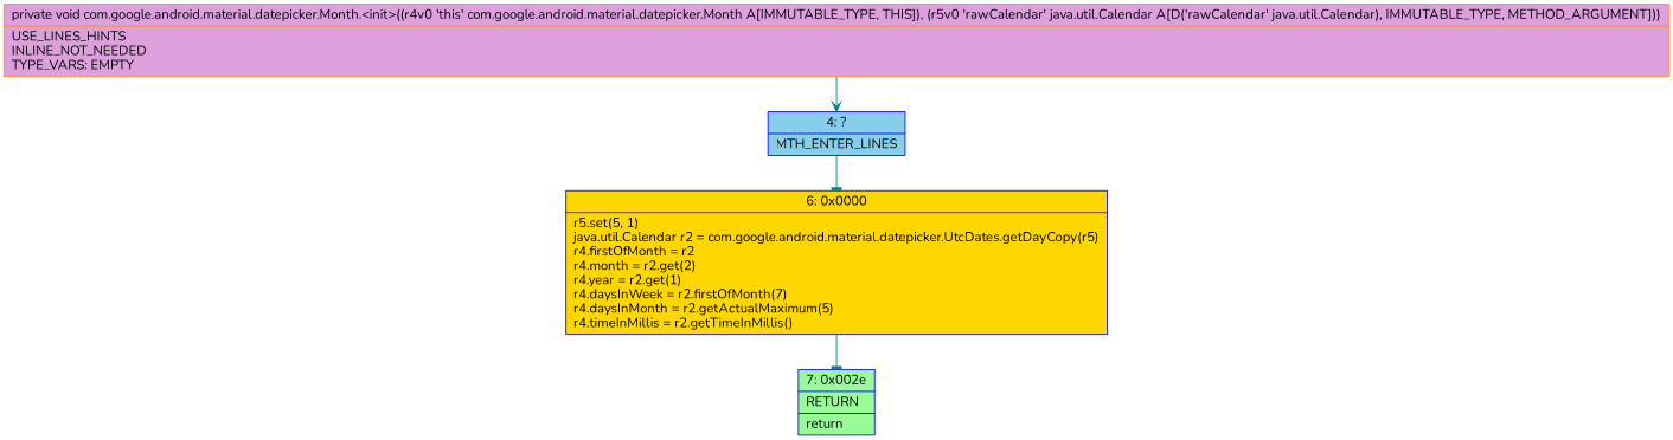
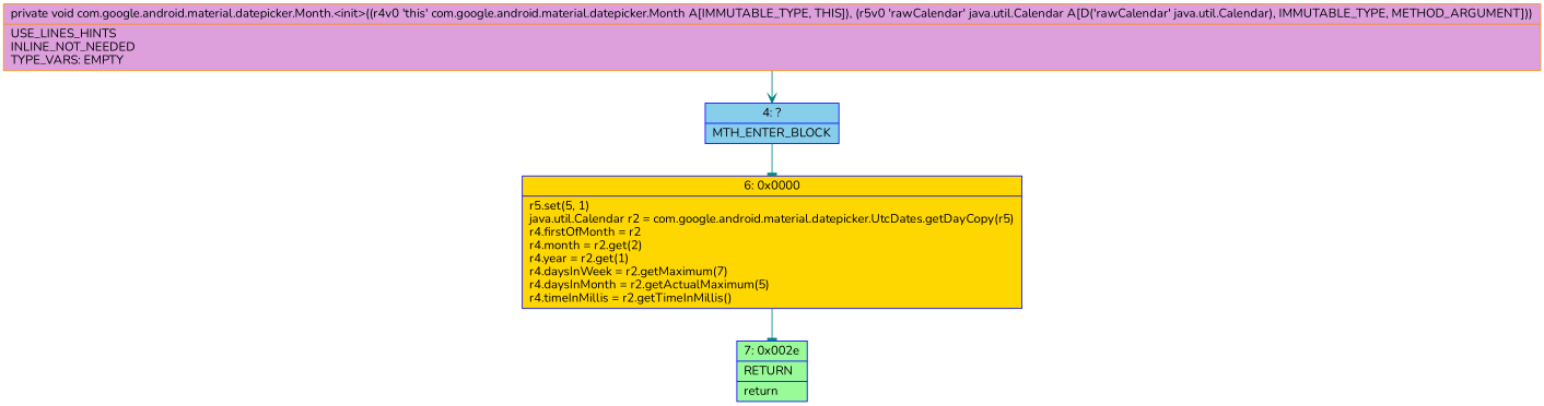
  digraph {
    fontname=Nunito
    node [color=blue fontname=Nunito shape=record style=filled]
    edge [arrowhead=tee color=teal fontname=Nunito]
-   n1 [fillcolor=skyblue label="{4\:\ ?|MTH_ENTER_LINES\l}"]
-   n2 [fillcolor=gold label="{6\:\ 0x0000|r5.set(5, 1)\ljava.util.Calendar r2 = com.google.android.material.datepicker.UtcDates.getDayCopy(r5)\lr4.firstOfMonth = r2\lr4.month = r2.get(2)\lr4.year = r2.get(1)\lr4.daysInWeek = r2.firstOfMonth(7)\lr4.daysInMonth = r2.getActualMaximum(5)\lr4.timeInMillis = r2.getTimeInMillis()\l}"]
+   n1 [fillcolor=skyblue label="{4\:\ ?|MTH_ENTER_BLOCK\l}"]
+   n2 [fillcolor=gold label="{6\:\ 0x0000|r5.set(5, 1)\ljava.util.Calendar r2 = com.google.android.material.datepicker.UtcDates.getDayCopy(r5)\lr4.firstOfMonth = r2\lr4.month = r2.get(2)\lr4.year = r2.get(1)\lr4.daysInWeek = r2.getMaximum(7)\lr4.daysInMonth = r2.getActualMaximum(5)\lr4.timeInMillis = r2.getTimeInMillis()\l}"]
    n3 [fillcolor=palegreen label="{7\:\ 0x002e|RETURN\l|return\l}"]
    n4 [color=darkorange fillcolor=plum label="{private void com.google.android.material.datepicker.Month.\<init\>((r4v0 'this' com.google.android.material.datepicker.Month A[IMMUTABLE_TYPE, THIS]), (r5v0 'rawCalendar' java.util.Calendar A[D('rawCalendar' java.util.Calendar), IMMUTABLE_TYPE, METHOD_ARGUMENT]))  | USE_LINES_HINTS\lINLINE_NOT_NEEDED\lTYPE_VARS: EMPTY\l}"]
    n1 -> n2
    n2 -> n3
    n4 -> n1 [arrowhead=vee]
  }
